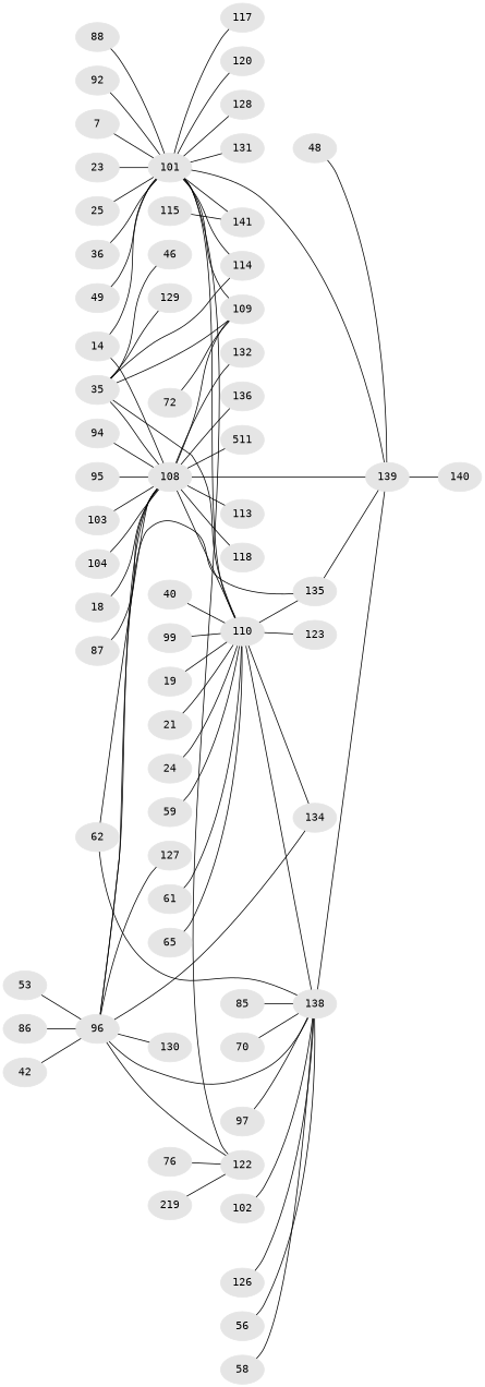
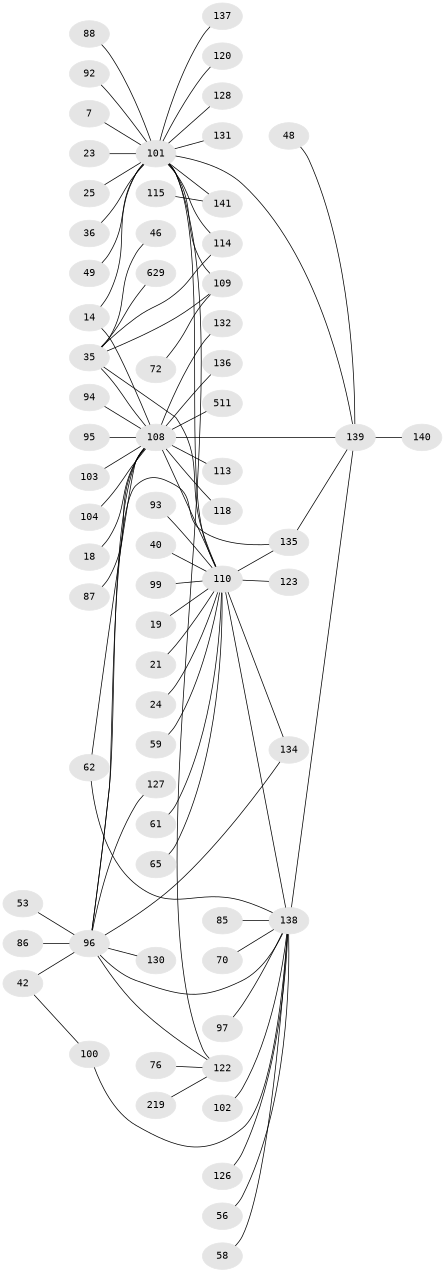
  graph {
    fontname="DejaVu Sans Mono"
    rankdir=LR
    node [color=gray90 fontname="DejaVu Sans Mono" style=filled]
    edge [fontname="DejaVu Sans Mono"]
    101 [super="+3"]
    110 [super="+84+107+90+67+20"]
    109 [super="+29"]
    114
    139 [super="+52+116+124"]
    122 [super="+33+44+121+112+105"]
-   117 [super="+50"]
+   117 [super="+50" label=137]
    120 [super="+1"]
    128
    131
    141 [super="+69"]
    n12 [label=7]
    14
    108 [super="+98"]
    n15 [label=511]
    113
    118
    132
    136 [super="+54"]
    18
    138 [super="+17+91+125+55"]
    134 [super="+80+133"]
    135
    123
    19
    21
    23
    24
    25
    35 [super="+32"]
    46
-   129 [super="+60"]
+   129 [super="+60" label=629]
    36
    40
    96 [super="+79+64"]
    127 [super="+66"]
    130
    42
+   100
    140
    48
    49
    53
    56 [super="+34"]
    58
    59
    61
    62
    65
    70
    72
    76
    85 [super="+78"]
    86
    87
    88 [super="+11"]
    92
+   93
    94
    95
    97
    99
    102
    103
    104 [super="+57"]
    115
    n67 [label=219]
    126
    101 -- 110 [weight=7]
    101 -- 109
    101 -- 114
    101 -- 139
    101 -- 122 [weight=4]
    101 -- 117
    101 -- 120
    101 -- 128
    101 -- 131
    101 -- 141 [weight=2]
    110 -- 138 [weight=6]
    110 -- 134
    110 -- 135
    110 -- 123
    139 -- 140
    n12 -- 101
    14 -- 101
    14 -- 108 [weight=3]
    108 -- 110 [weight=4]
-   108 -- 109
    108 -- 139 [weight=2]
    108 -- n15
    108 -- 113
    108 -- 118
    108 -- 132
    108 -- 136
    18 -- 108
    138 -- 139 [weight=2]
    135 -- 139
    19 -- 110
    21 -- 110
    23 -- 101
    24 -- 110 [weight=2]
    25 -- 101
    35 -- 110 [weight=4]
    35 -- 109 [weight=2]
    35 -- 114
    35 -- 108 [weight=2]
    35 -- 46
    35 -- 129
    36 -- 101
    40 -- 110
    96 -- 122
    96 -- 108 [weight=2]
    96 -- 138 [weight=2]
    96 -- 134
    96 -- 135
    96 -- 127
    96 -- 130
    42 -- 96 [weight=2]
+   42 -- 100
+   100 -- 138
    48 -- 139
    49 -- 101
    53 -- 96
    56 -- 138
    58 -- 138
    59 -- 110
    61 -- 110
    62 -- 108
    62 -- 138
    65 -- 110
    70 -- 138
    72 -- 109
    76 -- 122
    85 -- 138
    86 -- 96
    87 -- 108
    88 -- 101
    92 -- 101
+   93 -- 110
    94 -- 108
    95 -- 108
    97 -- 138
    99 -- 110
    102 -- 138
    103 -- 108
    104 -- 108
    115 -- 141
    n67 -- 122
    126 -- 138
  }
